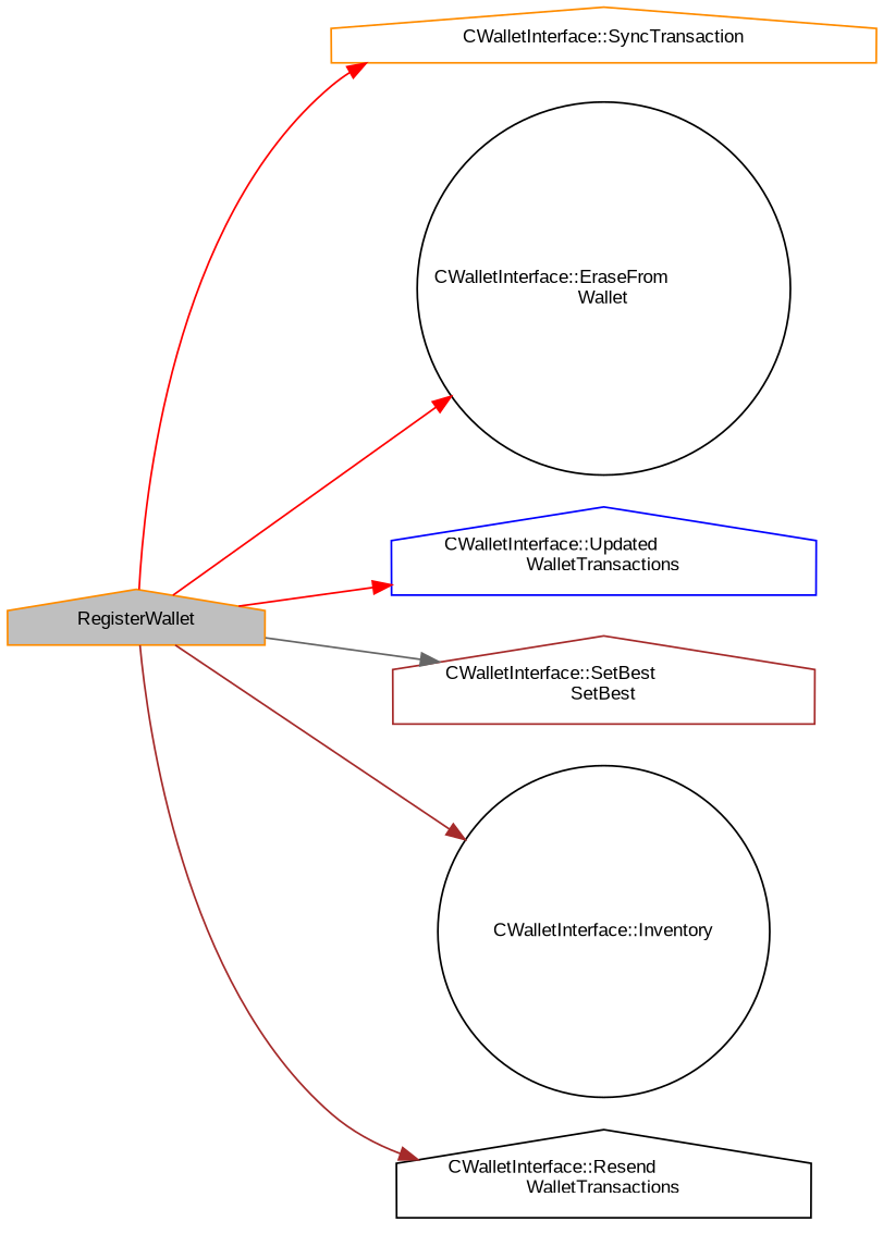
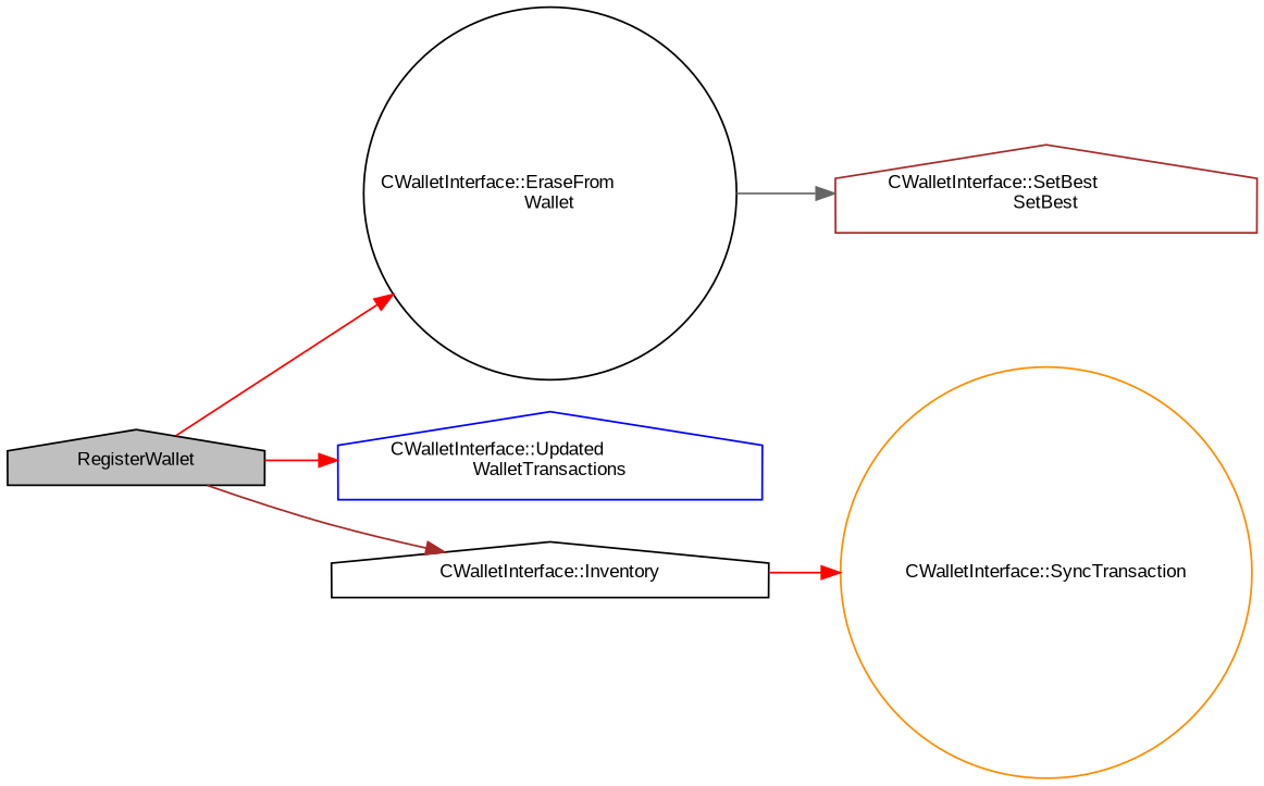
  digraph {
    fontname="Liberation Sans"
    rankdir=LR
    node [color=black fillcolor=white fontname="Liberation Sans" fontsize=10 shape=house style=filled]
    edge [color=red fontname="Liberation Sans" fontsize=10 labelfontname=Helvetica labelfontsize=10 style=solid]
-   n1 [color=darkorange fillcolor=grey75 fontcolor=black height=0.2 label=RegisterWallet width=0.4]
-   n2 [color=darkorange height=0.2 label="CWalletInterface::SyncTransaction" width=0.4]
+   n1 [fillcolor=grey75 fontcolor=black height=0.2 label=RegisterWallet width=0.4]
+   n2 [color=darkorange height=0.2 label="CWalletInterface::SyncTransaction" shape=circle width=0.4]
    n3 [height=0.2 label="CWalletInterface::EraseFrom\lWallet" shape=circle width=0.4]
    n4 [color=blue height=0.2 label="CWalletInterface::Updated\lWalletTransactions" width=0.4]
    n5 [color=brown height=0.2 label="CWalletInterface::SetBest\lSetBest" width=0.4]
-   n6 [height=0.2 label="CWalletInterface::Inventory" shape=circle width=0.4]
-   n7 [height=0.2 label="CWalletInterface::Resend\lWalletTransactions" width=0.4]
-   n1 -> n2
+   n6 [height=0.2 label="CWalletInterface::Inventory" width=0.4]
+   n6 -> n2
    n1 -> n3
    n1 -> n4
-   n1 -> n5 [color=gray40]
+   n3 -> n5 [color=gray40]
    n1 -> n6 [color=brown]
-   n1 -> n7 [color=brown]
  }
